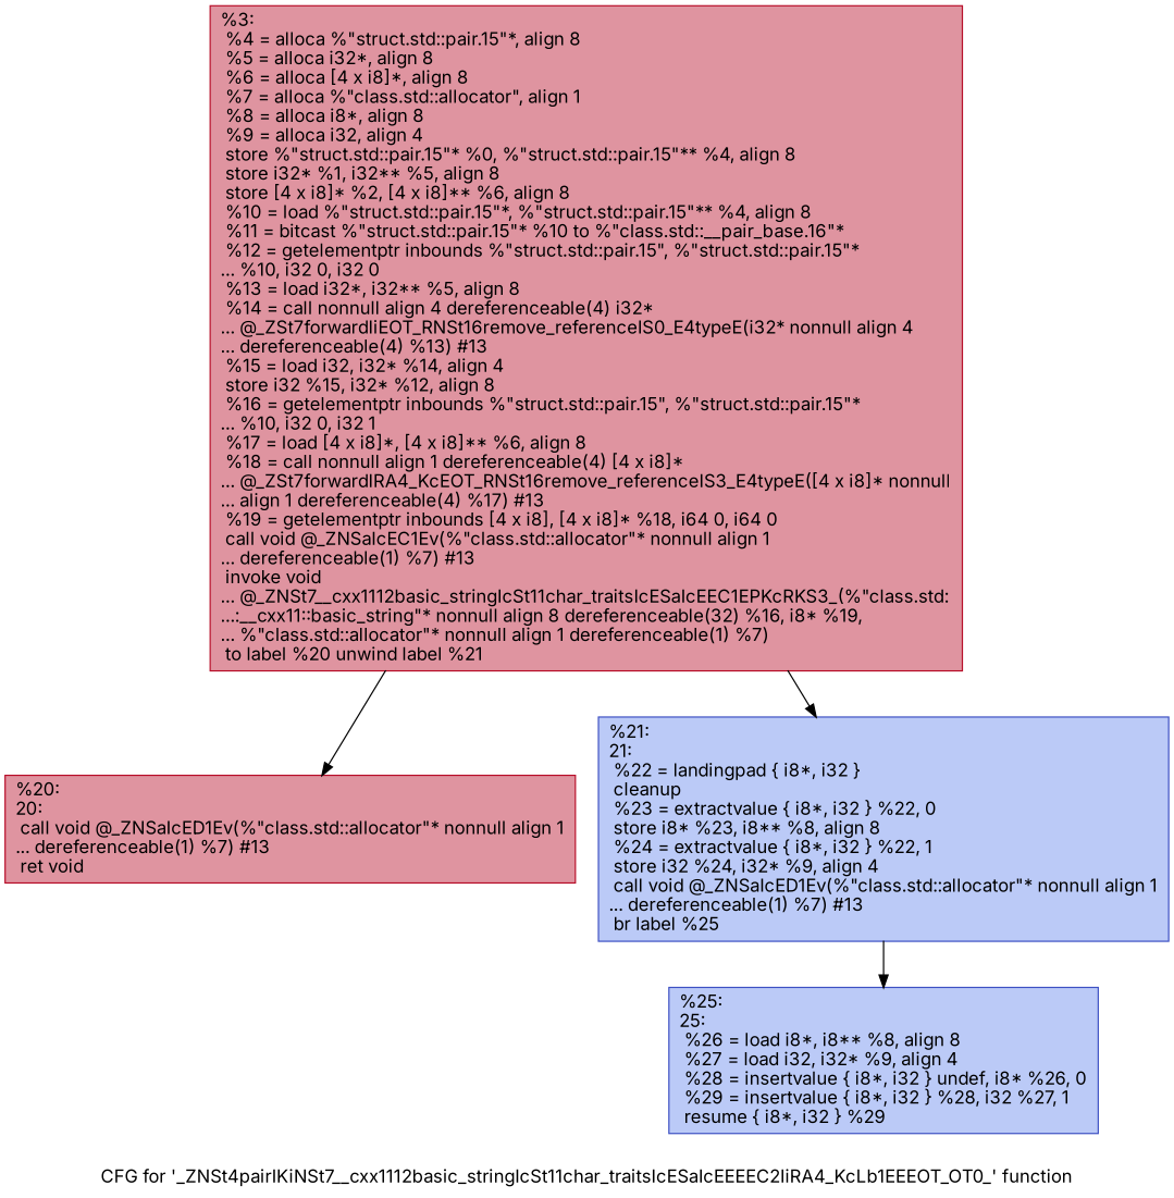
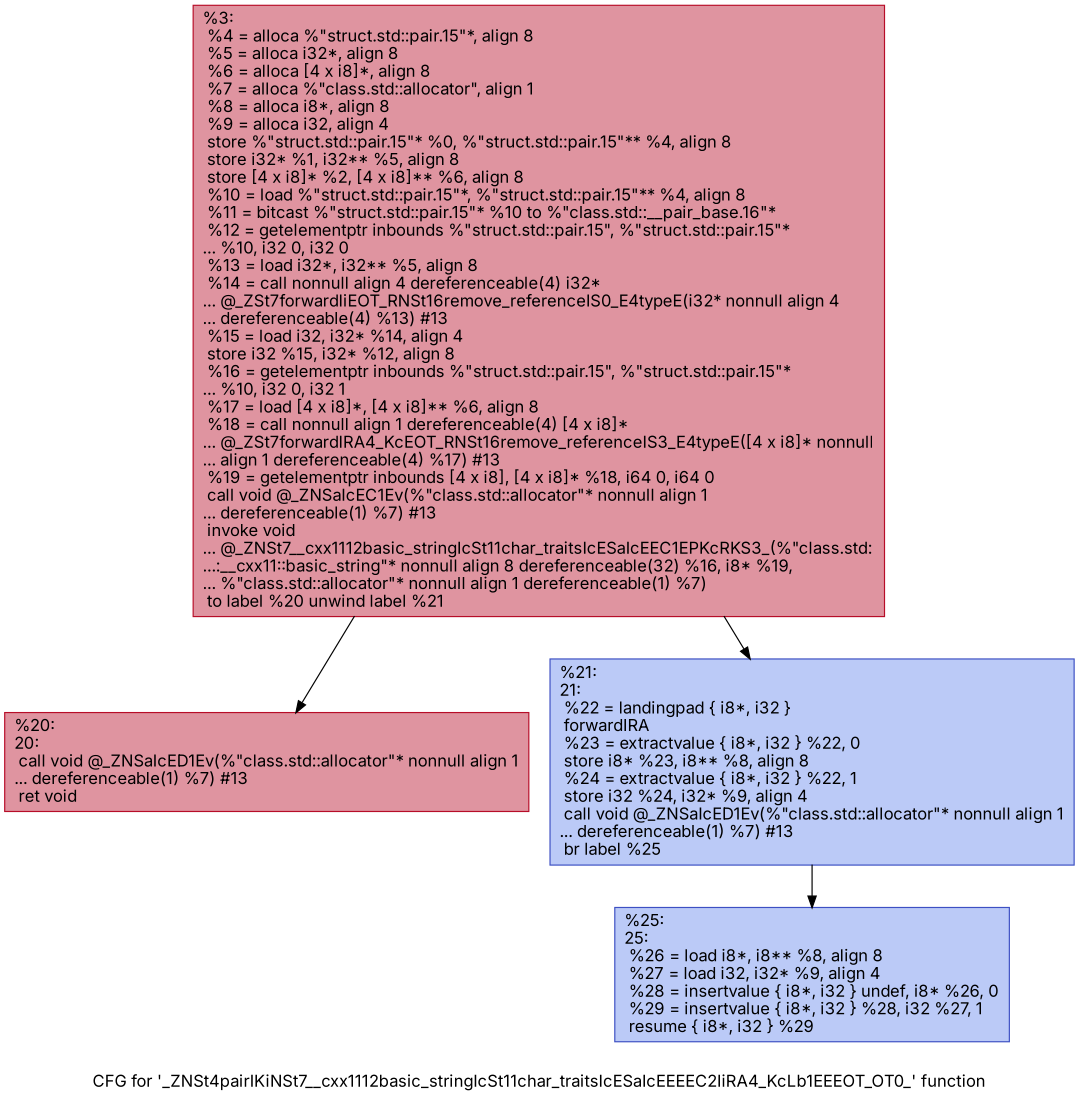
  digraph {
    label="CFG for '_ZNSt4pairIKiNSt7__cxx1112basic_stringIcSt11char_traitsIcESaIcEEEEC2IiRA4_KcLb1EEEOT_OT0_' function"
    fontname=Inter
    node [color="#b70d28ff" fillcolor="#b70d2870" shape=record style=filled fontname=Inter]
    edge [fontname=Inter]
    n1 [label="{%3:\l  %4 = alloca %\"struct.std::pair.15\"*, align 8\l  %5 = alloca i32*, align 8\l  %6 = alloca [4 x i8]*, align 8\l  %7 = alloca %\"class.std::allocator\", align 1\l  %8 = alloca i8*, align 8\l  %9 = alloca i32, align 4\l  store %\"struct.std::pair.15\"* %0, %\"struct.std::pair.15\"** %4, align 8\l  store i32* %1, i32** %5, align 8\l  store [4 x i8]* %2, [4 x i8]** %6, align 8\l  %10 = load %\"struct.std::pair.15\"*, %\"struct.std::pair.15\"** %4, align 8\l  %11 = bitcast %\"struct.std::pair.15\"* %10 to %\"class.std::__pair_base.16\"*\l  %12 = getelementptr inbounds %\"struct.std::pair.15\", %\"struct.std::pair.15\"*\l... %10, i32 0, i32 0\l  %13 = load i32*, i32** %5, align 8\l  %14 = call nonnull align 4 dereferenceable(4) i32*\l... @_ZSt7forwardIiEOT_RNSt16remove_referenceIS0_E4typeE(i32* nonnull align 4\l... dereferenceable(4) %13) #13\l  %15 = load i32, i32* %14, align 4\l  store i32 %15, i32* %12, align 8\l  %16 = getelementptr inbounds %\"struct.std::pair.15\", %\"struct.std::pair.15\"*\l... %10, i32 0, i32 1\l  %17 = load [4 x i8]*, [4 x i8]** %6, align 8\l  %18 = call nonnull align 1 dereferenceable(4) [4 x i8]*\l... @_ZSt7forwardIRA4_KcEOT_RNSt16remove_referenceIS3_E4typeE([4 x i8]* nonnull\l... align 1 dereferenceable(4) %17) #13\l  %19 = getelementptr inbounds [4 x i8], [4 x i8]* %18, i64 0, i64 0\l  call void @_ZNSaIcEC1Ev(%\"class.std::allocator\"* nonnull align 1\l... dereferenceable(1) %7) #13\l  invoke void\l... @_ZNSt7__cxx1112basic_stringIcSt11char_traitsIcESaIcEEC1EPKcRKS3_(%\"class.std:\l...:__cxx11::basic_string\"* nonnull align 8 dereferenceable(32) %16, i8* %19,\l... %\"class.std::allocator\"* nonnull align 1 dereferenceable(1) %7)\l          to label %20 unwind label %21\l}"]
    n2 [label="{%20:\l20:                                               \l  call void @_ZNSaIcED1Ev(%\"class.std::allocator\"* nonnull align 1\l... dereferenceable(1) %7) #13\l  ret void\l}"]
-   n3 [color="#3d50c3ff" fillcolor="#6687ed70" label="{%21:\l21:                                               \l  %22 = landingpad \{ i8*, i32 \}\l          cleanup\l  %23 = extractvalue \{ i8*, i32 \} %22, 0\l  store i8* %23, i8** %8, align 8\l  %24 = extractvalue \{ i8*, i32 \} %22, 1\l  store i32 %24, i32* %9, align 4\l  call void @_ZNSaIcED1Ev(%\"class.std::allocator\"* nonnull align 1\l... dereferenceable(1) %7) #13\l  br label %25\l}"]
+   n3 [color="#3d50c3ff" fillcolor="#6687ed70" label="{%21:\l21:                                               \l  %22 = landingpad \{ i8*, i32 \}\l          forwardIRA\l  %23 = extractvalue \{ i8*, i32 \} %22, 0\l  store i8* %23, i8** %8, align 8\l  %24 = extractvalue \{ i8*, i32 \} %22, 1\l  store i32 %24, i32* %9, align 4\l  call void @_ZNSaIcED1Ev(%\"class.std::allocator\"* nonnull align 1\l... dereferenceable(1) %7) #13\l  br label %25\l}"]
    n4 [color="#3d50c3ff" fillcolor="#6687ed70" label="{%25:\l25:                                               \l  %26 = load i8*, i8** %8, align 8\l  %27 = load i32, i32* %9, align 4\l  %28 = insertvalue \{ i8*, i32 \} undef, i8* %26, 0\l  %29 = insertvalue \{ i8*, i32 \} %28, i32 %27, 1\l  resume \{ i8*, i32 \} %29\l}"]
    n1 -> n2
    n1 -> n3
    n3 -> n4
  }
